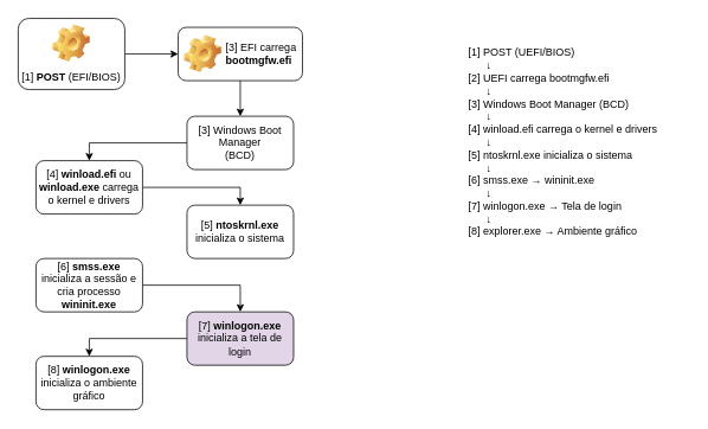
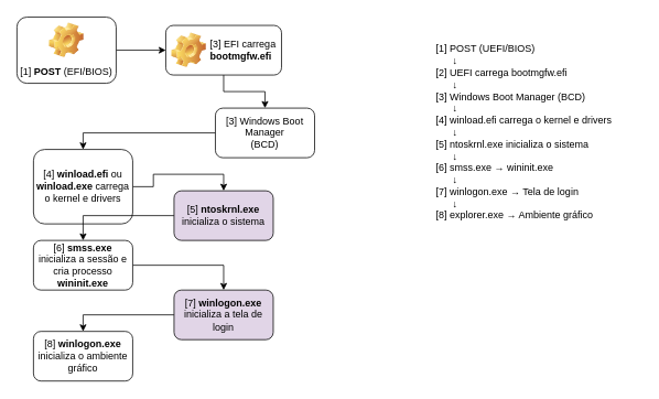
  <mxCell id="0" />
  <mxCell id="1" parent="0" />
  <mxCell id="2" value="[1] POST (UEFI/BIOS)&#10;      ↓&#10;[2] UEFI carrega bootmgfw.efi&#10;      ↓&#10;[3] Windows Boot Manager (BCD)&#10;      ↓&#10;[4] winload.efi carrega o kernel e drivers&#10;      ↓&#10;[5] ntoskrnl.exe inicializa o sistema&#10;      ↓&#10;[6] smss.exe → wininit.exe&#10;      ↓&#10;[7] winlogon.exe → Tela de login&#10;      ↓&#10;[8] explorer.exe → Ambiente gráfico" style="text;whiteSpace=wrap;" vertex="1" parent="1"><mxGeometry x="525" y="45" width="250" height="330" as="geometry" /></mxCell>
  <mxCell id="3" style="edgeStyle=orthogonalEdgeStyle;rounded=0;orthogonalLoop=1;jettySize=auto;html=1;entryX=0;entryY=0.5;entryDx=0;entryDy=0;" edge="1" parent="1" source="4" target="6"><mxGeometry relative="1" as="geometry" /></mxCell>
  <mxCell id="4" value="&lt;span style=&quot;font-weight: normal;&quot;&gt;[1] &lt;/span&gt;POST &lt;span style=&quot;font-weight: normal;&quot;&gt;(EFI/BIOS)&lt;/span&gt;" style="label;whiteSpace=wrap;html=1;align=center;verticalAlign=bottom;spacingLeft=0;spacingBottom=4;imageAlign=center;imageVerticalAlign=top;image=img/clipart/Gear_128x128.png" vertex="1" parent="1"><mxGeometry x="20" y="20" width="120" height="80" as="geometry" /></mxCell>
  <mxCell id="5" style="edgeStyle=orthogonalEdgeStyle;rounded=0;orthogonalLoop=1;jettySize=auto;html=1;entryX=0.5;entryY=0;entryDx=0;entryDy=0;" edge="1" parent="1" source="6" target="8"><mxGeometry relative="1" as="geometry" /></mxCell>
  <mxCell id="6" value="&lt;span style=&quot;font-weight: 400; text-align: center;&quot;&gt;[3]&amp;nbsp;&lt;/span&gt;&lt;span style=&quot;font-weight: normal;&quot;&gt;EFI carrega &lt;/span&gt;bootmgfw.efi" style="label;whiteSpace=wrap;html=1;image=img/clipart/Gear_128x128.png" vertex="1" parent="1"><mxGeometry x="200" y="30" width="140" height="60" as="geometry" /></mxCell>
  <mxCell id="7" style="edgeStyle=orthogonalEdgeStyle;rounded=0;orthogonalLoop=1;jettySize=auto;html=1;entryX=0.5;entryY=0;entryDx=0;entryDy=0;" edge="1" parent="1" source="8" target="10"><mxGeometry relative="1" as="geometry" /></mxCell>
- <mxCell id="8" value="[3]&amp;nbsp;Windows Boot Manager&lt;div&gt;(BCD)&lt;/div&gt;" style="rounded=1;whiteSpace=wrap;html=1;" vertex="1" parent="1"><mxGeometry x="210" y="130" width="120" height="60" as="geometry" /></mxCell>
+ <mxCell id="8" value="[3]&amp;nbsp;Windows Boot Manager&lt;div&gt;(BCD)&lt;/div&gt;" style="rounded=1;whiteSpace=wrap;html=1;" vertex="1" parent="1"><mxGeometry x="260" y="130" width="120" height="60" as="geometry" /></mxCell>
  <mxCell id="9" style="edgeStyle=orthogonalEdgeStyle;rounded=0;orthogonalLoop=1;jettySize=auto;html=1;entryX=0.5;entryY=0;entryDx=0;entryDy=0;" edge="1" parent="1" source="10" target="12"><mxGeometry relative="1" as="geometry" /></mxCell>
- <mxCell id="10" value="[4]&amp;nbsp;&lt;b&gt;winload.efi&lt;/b&gt; ou &lt;b&gt;winload.exe&amp;nbsp;&lt;/b&gt;&lt;span style=&quot;text-align: left;&quot;&gt;carrega o kernel e drivers&lt;/span&gt;" style="rounded=1;whiteSpace=wrap;html=1;" vertex="1" parent="1"><mxGeometry x="40" y="180" width="120" height="60" as="geometry" /></mxCell>
- <mxCell id="12" value="[5]&amp;nbsp;&lt;span style=&quot;text-align: left;&quot;&gt;&lt;b&gt;ntoskrnl.exe&lt;/b&gt; inicializa o sistema&lt;/span&gt;" style="rounded=1;whiteSpace=wrap;html=1;" vertex="1" parent="1"><mxGeometry x="210" y="230" width="120" height="60" as="geometry" /></mxCell>
+ <mxCell id="10" value="[4]&amp;nbsp;&lt;b&gt;winload.efi&lt;/b&gt; ou &lt;b&gt;winload.exe&amp;nbsp;&lt;/b&gt;&lt;span style=&quot;text-align: left;&quot;&gt;carrega o kernel e drivers&lt;/span&gt;" style="rounded=1;whiteSpace=wrap;html=1;" vertex="1" parent="1"><mxGeometry x="40" y="180" width="120" height="90" as="geometry" /></mxCell>
+ <mxCell id="11" style="edgeStyle=orthogonalEdgeStyle;rounded=0;orthogonalLoop=1;jettySize=auto;html=1;entryX=0.5;entryY=0;entryDx=0;entryDy=0;" edge="1" parent="1" source="12" target="14"><mxGeometry relative="1" as="geometry" /></mxCell>
+ <mxCell id="12" value="[5]&amp;nbsp;&lt;span style=&quot;text-align: left;&quot;&gt;&lt;b&gt;ntoskrnl.exe&lt;/b&gt; inicializa o sistema&lt;/span&gt;" style="rounded=1;whiteSpace=wrap;html=1;fillColor=#e1d5e7;" vertex="1" parent="1"><mxGeometry x="210" y="230" width="120" height="60" as="geometry" /></mxCell>
  <mxCell id="13" style="edgeStyle=orthogonalEdgeStyle;rounded=0;orthogonalLoop=1;jettySize=auto;html=1;entryX=0.5;entryY=0;entryDx=0;entryDy=0;" edge="1" parent="1" source="14" target="16"><mxGeometry relative="1" as="geometry" /></mxCell>
  <mxCell id="14" value="&lt;span style=&quot;text-align: left;&quot;&gt;[6] &lt;b&gt;smss.exe&lt;/b&gt; inicializa a sessão e cria processo &lt;b&gt;wininit.exe&lt;/b&gt;&lt;/span&gt;" style="rounded=1;whiteSpace=wrap;html=1;" vertex="1" parent="1"><mxGeometry x="40" y="290" width="120" height="60" as="geometry" /></mxCell>
  <mxCell id="15" style="edgeStyle=orthogonalEdgeStyle;rounded=0;orthogonalLoop=1;jettySize=auto;html=1;entryX=0.5;entryY=0;entryDx=0;entryDy=0;" edge="1" parent="1" source="16" target="17"><mxGeometry relative="1" as="geometry" /></mxCell>
  <mxCell id="16" value="&lt;span style=&quot;text-align: left;&quot;&gt;[7] &lt;b&gt;winlogon.exe&lt;/b&gt; inicializa a tela de login&lt;/span&gt;" style="rounded=1;whiteSpace=wrap;html=1;fillColor=#e1d5e7;" vertex="1" parent="1"><mxGeometry x="210" y="350" width="120" height="60" as="geometry" /></mxCell>
  <mxCell id="17" value="&lt;span style=&quot;text-align: left;&quot;&gt;[8] &lt;b&gt;winlogon.exe&lt;/b&gt; inicializa o ambiente gráfico&lt;/span&gt;" style="rounded=1;whiteSpace=wrap;html=1;" vertex="1" parent="1"><mxGeometry x="40" y="400" width="120" height="60" as="geometry" /></mxCell>
